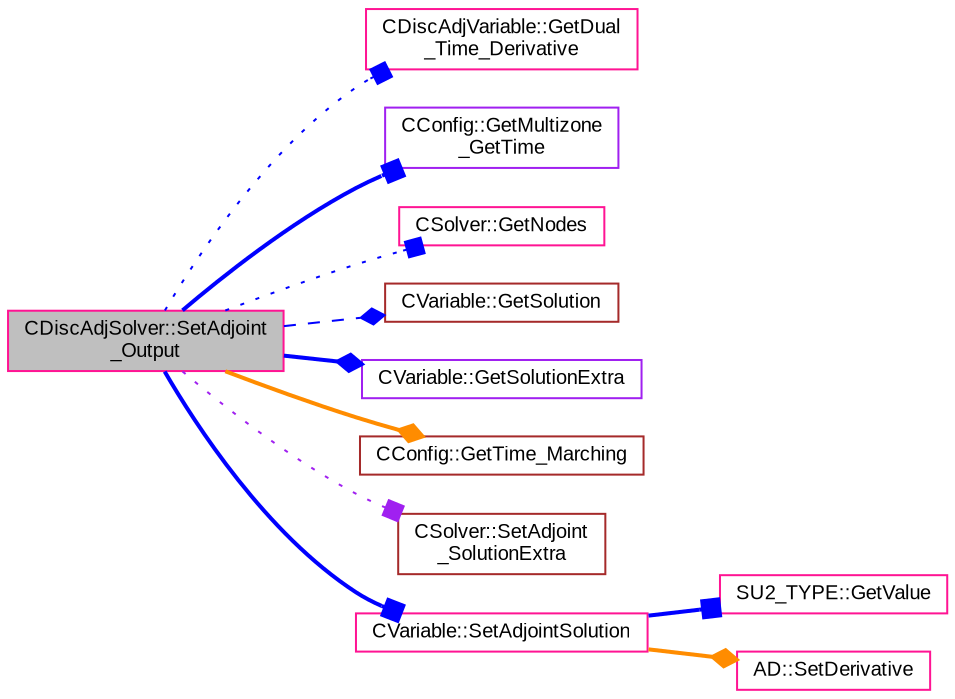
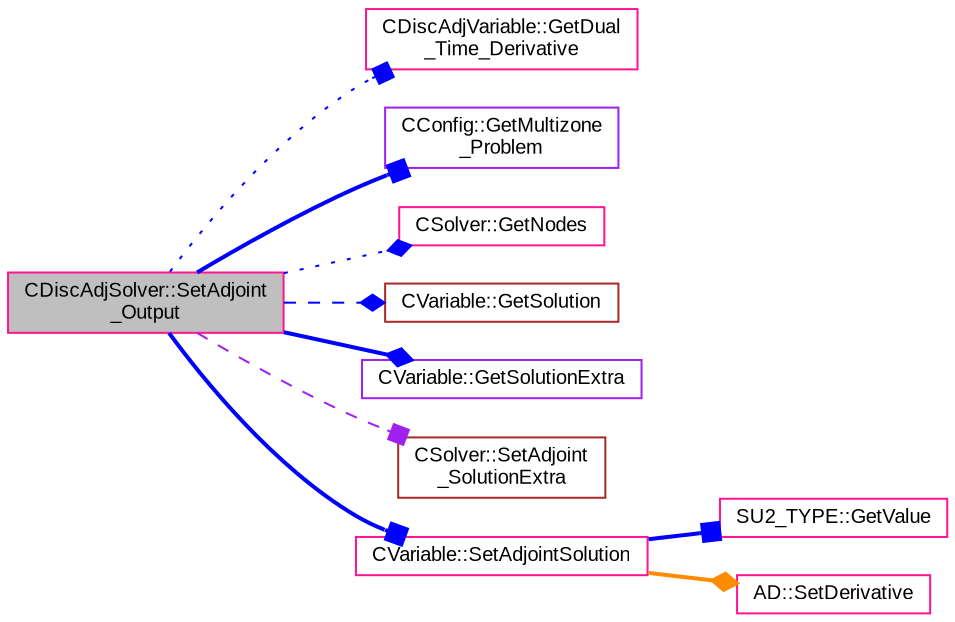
  digraph {
    fontname="Liberation Sans"
    rankdir=LR
    node [color=deeppink fillcolor=white fontname="Liberation Sans" fontsize=10 shape=record style=filled]
    edge [arrowhead=box color=blue fontname="Liberation Sans" fontsize=10 labelfontname=Helvetica labelfontsize=10 style=bold]
    n1 [fillcolor=grey75 fontcolor=black height=0.2 label="CDiscAdjSolver::SetAdjoint\l_Output" width=0.4]
    n2 [height=0.2 label="CDiscAdjVariable::GetDual\l_Time_Derivative" width=0.4]
-   n3 [color=purple height=0.2 label="CConfig::GetMultizone\l_GetTime" width=0.4]
+   n3 [color=purple height=0.2 label="CConfig::GetMultizone\l_Problem" width=0.4]
    n4 [height=0.2 label="CSolver::GetNodes" width=0.4]
    n5 [color=brown height=0.2 label="CVariable::GetSolution" width=0.4]
    n6 [color=purple height=0.2 label="CVariable::GetSolutionExtra" width=0.4]
-   n7 [color=brown height=0.2 label="CConfig::GetTime_Marching" width=0.4]
    n8 [color=brown height=0.2 label="CSolver::SetAdjoint\l_SolutionExtra" width=0.4]
    n9 [height=0.2 label="CVariable::SetAdjointSolution" width=0.4]
    n10 [height=0.2 label="SU2_TYPE::GetValue" width=0.4]
    n11 [height=0.2 label="AD::SetDerivative" width=0.4]
    n1 -> n2 [style=dotted]
    n1 -> n3
-   n1 -> n4 [style=dotted]
+   n1 -> n4 [arrowhead=diamond style=dotted]
    n1 -> n5 [arrowhead=diamond style=dashed]
    n1 -> n6 [arrowhead=diamond]
-   n1 -> n7 [arrowhead=diamond color=darkorange]
-   n1 -> n8 [color=purple style=dotted]
+   n1 -> n8 [color=purple style=dashed]
    n1 -> n9
    n9 -> n10
    n9 -> n11 [arrowhead=diamond color=darkorange]
  }
